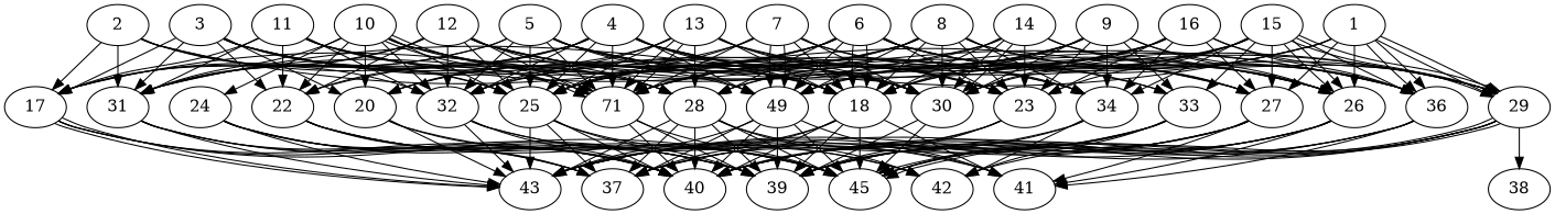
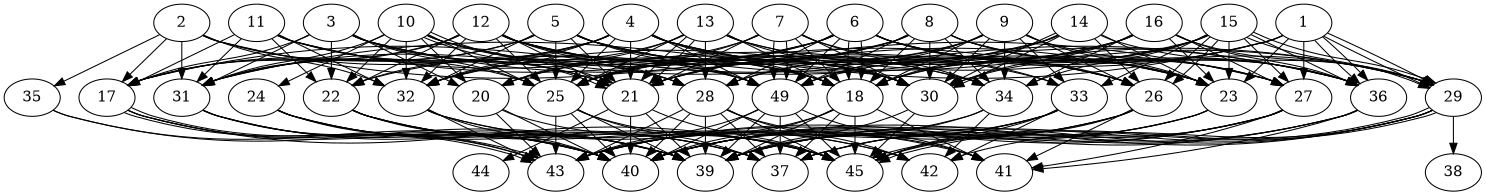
  digraph {
    node [alpha=0.09]
    1 [alpha=0.11 expect_size=9649152]
    n2 [expect_size=27171840 label=49]
-   21 [alpha=0.12 expect_size=18339840 label=71]
+   21 [alpha=0.12 expect_size=18339840]
    23 [alpha=0.11 expect_size=45137920]
    27 [alpha=0.07 expect_size=13904896]
    29 [alpha=0.12 expect_size=8072192]
    31 [alpha=0.06 expect_size=28013568]
    36 [alpha=0.10 expect_size=17524736]
    39 [alpha=0.03 expect_size=25475072]
    40 [alpha=0.12 expect_size=5467136]
    43 [alpha=0.10 expect_size=26694656]
    45 [alpha=0.15 expect_size=11645952]
    37 [expect_size=16308224]
    41 [alpha=0.06 expect_size=27858944]
+   44 [alpha=0.12 expect_size=6102016]
    42 [alpha=0.20 expect_size=42726400]
    38 [alpha=0.12 expect_size=32231424]
    2 [alpha=0.01 expect_size=33343488]
    17 [alpha=0.07 expect_size=51628032]
    25 [alpha=0.10 expect_size=7153664]
    32 [alpha=0.13 expect_size=10146816]
+   35 [expect_size=41216000]
    3 [alpha=0.02 expect_size=27179008]
    18 [alpha=0.11 expect_size=10409984]
    20 [alpha=0.20 expect_size=46745600]
    22 [alpha=0.17 expect_size=50130944]
    30 [expect_size=28791808]
    4 [alpha=0.03 expect_size=52410368]
    26 [alpha=0.19 expect_size=50144256]
    5 [alpha=0.17 expect_size=31159296]
    6 [alpha=0.06 expect_size=16056320]
    28 [alpha=0.17 expect_size=29648896]
    7 [alpha=0.03 expect_size=47093760]
    33 [alpha=0.11 expect_size=50476032]
    34 [alpha=0.02 expect_size=29380608]
    8 [alpha=0.07 expect_size=12609536]
    9 [alpha=0.08 expect_size=14668800]
    10 [alpha=0.08 expect_size=13709312]
    24 [alpha=0.05 expect_size=32130048]
    11 [alpha=0.13 expect_size=49689600]
    12 [alpha=0.18 expect_size=29051904]
    13 [alpha=0.14 expect_size=31582208]
    14 [expect_size=35939328]
    15 [alpha=0.18 expect_size=42737664]
    16 [alpha=0.05 expect_size=36517888]
    1 -> n2
    1 -> 21
-   1 -> 26
+   1 -> 23
    1 -> 27
    1 -> 29
    1 -> 29
    1 -> 31
    1 -> 36
    1 -> 36
    n2 -> 39
    n2 -> 40
    n2 -> 43
    n2 -> 45
    n2 -> 37
    n2 -> 41
    21 -> 39
    21 -> 40
    21 -> 45
+   21 -> 44
    23 -> 39
    23 -> 40
    23 -> 37
    27 -> 40
    27 -> 43
    27 -> 45
    27 -> 37
    27 -> 41
    29 -> 39
    29 -> 40
    29 -> 45
    29 -> 45
    29 -> 37
    29 -> 42
    29 -> 38
    31 -> 39
    31 -> 40
    31 -> 43
    31 -> 37
    36 -> 39
    36 -> 40
    36 -> 43
    36 -> 41
    2 -> n2
    2 -> 27
    2 -> 31
    2 -> 17
    2 -> 25
    2 -> 32
+   2 -> 35
    17 -> 39
    17 -> 40
    17 -> 43
    17 -> 43
    17 -> 45
    25 -> 39
    25 -> 40
    25 -> 43
    25 -> 45
    25 -> 37
    32 -> 40
    32 -> 43
    32 -> 41
    32 -> 42
+   35 -> 39
+   35 -> 40
    3 -> 21
    3 -> 23
    3 -> 31
    3 -> 17
    3 -> 25
    3 -> 18
    3 -> 20
    3 -> 22
    3 -> 30
    18 -> 39
    18 -> 40
    18 -> 43
    18 -> 45
    18 -> 37
    18 -> 41
    20 -> 40
    20 -> 43
    20 -> 45
    22 -> 39
    22 -> 40
    22 -> 45
    22 -> 37
    22 -> 42
    30 -> 39
    30 -> 45
    4 -> n2
    4 -> 21
    4 -> 23
    4 -> 29
    4 -> 31
    4 -> 17
    4 -> 25
    4 -> 32
    4 -> 18
    4 -> 22
    4 -> 30
    4 -> 26
    26 -> 39
    26 -> 40
    26 -> 43
    26 -> 45
    26 -> 41
    5 -> n2
    5 -> 21
    5 -> 29
    5 -> 31
    5 -> 17
    5 -> 25
    5 -> 32
    5 -> 18
    5 -> 30
    5 -> 26
    6 -> n2
    6 -> 23
    6 -> 27
    6 -> 29
    6 -> 31
    6 -> 36
    6 -> 25
    6 -> 32
    6 -> 18
    6 -> 18
    6 -> 20
    6 -> 26
    6 -> 28
    28 -> 39
    28 -> 40
    28 -> 43
    28 -> 45
    28 -> 37
    28 -> 41
    28 -> 42
    7 -> n2
    7 -> n2
    7 -> 21
    7 -> 25
    7 -> 18
    7 -> 20
    7 -> 30
    7 -> 33
    7 -> 34
    33 -> 39
    33 -> 40
    33 -> 43
    33 -> 45
    33 -> 42
    34 -> 39
    34 -> 43
    34 -> 42
    8 -> n2
    8 -> 21
    8 -> 23
    8 -> 27
    8 -> 36
    8 -> 25
    8 -> 18
    8 -> 22
    8 -> 30
    8 -> 34
    9 -> n2
    9 -> 21
    9 -> 23
    9 -> 36
    9 -> 18
    9 -> 30
    9 -> 26
    9 -> 28
    9 -> 33
    9 -> 34
    10 -> 21
    10 -> 21
    10 -> 31
    10 -> 36
    10 -> 25
    10 -> 32
    10 -> 20
    10 -> 22
    10 -> 28
    10 -> 34
    10 -> 24
    24 -> 39
    24 -> 40
    24 -> 43
    24 -> 45
    24 -> 37
    11 -> 21
    11 -> 31
    11 -> 17
    11 -> 32
    11 -> 22
    11 -> 26
    11 -> 28
    11 -> 34
+   12 -> n2
    12 -> 21
    12 -> 31
    12 -> 36
    12 -> 17
    12 -> 25
    12 -> 32
    12 -> 18
    12 -> 22
    12 -> 30
    12 -> 28
    12 -> 33
    13 -> 21
    13 -> 21
    13 -> 23
    13 -> 27
    13 -> 25
    13 -> 32
    13 -> 18
    13 -> 20
    13 -> 30
    13 -> 28
    14 -> 23
    14 -> 29
    14 -> 17
    14 -> 18
    14 -> 30
    14 -> 30
    14 -> 26
    14 -> 28
    15 -> 23
    15 -> 27
    15 -> 29
    15 -> 29
    15 -> 36
    15 -> 32
    15 -> 18
    15 -> 30
    15 -> 26
    15 -> 26
    15 -> 33
    15 -> 34
    16 -> 21
    16 -> 23
    16 -> 27
    16 -> 29
    16 -> 36
    16 -> 25
    16 -> 18
    16 -> 30
    16 -> 34
  }
